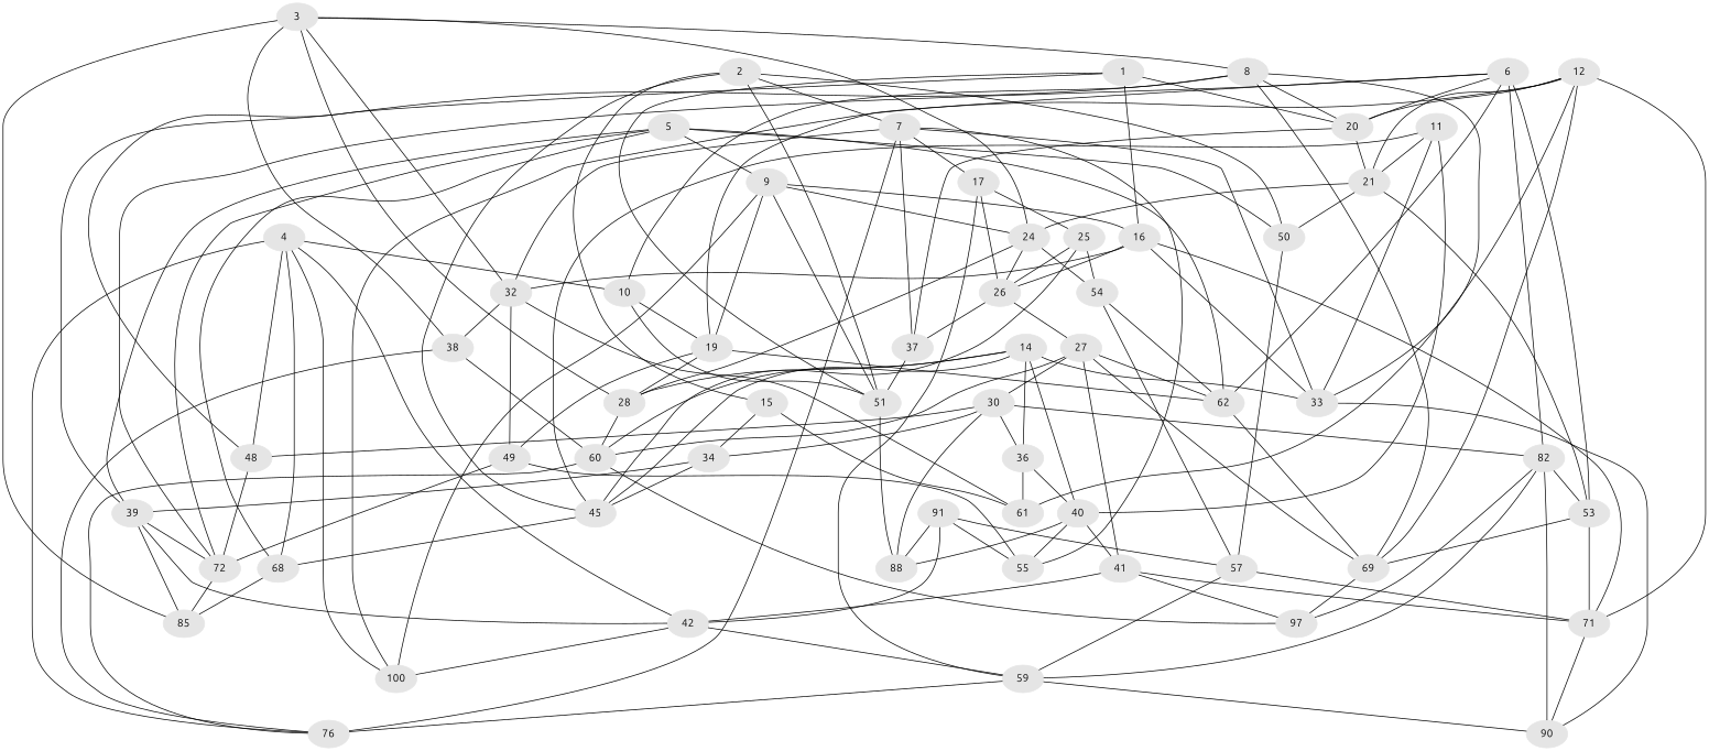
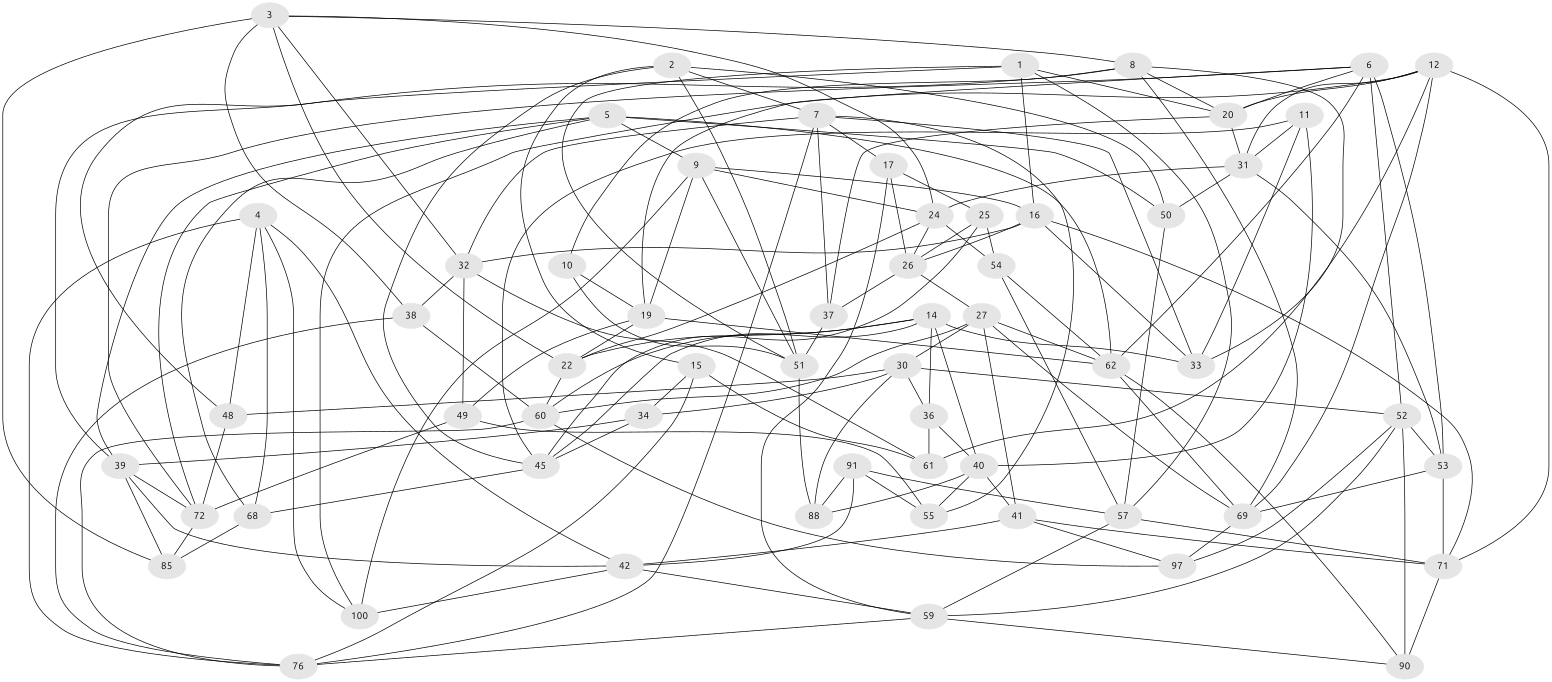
  graph {
    fontname=Ubuntu
    node [color=gray90 fontname=Ubuntu style=filled]
    edge [fontname=Ubuntu]
    1 [super="+43"]
    16 [super="+22"]
    20 [super="+81"]
    48
    51 [super="+93"]
    57 [super="+73"]
    32 [super="+47"]
    33 [super="+95"]
    71 [super="+78"]
    26 [super="+63"]
    19 [super="+23"]
-   28 [super="+46"]
+   28 [super="+46" label=22]
    62 [super="+86"]
    49
    37
-   21 [super="+29"]
+   21 [super="+29" label=31]
    72 [super="+98"]
    88
    59 [super="+89"]
    2 [super="+87"]
    7 [super="+82"]
    15
    45 [super="+64"]
    50
    76 [super="+83"]
    17
    55
    61
    34 [super="+77"]
    68
    3 [super="+84"]
    8 [super="+99"]
    24 [super="+58"]
    38
    85
    10
    39 [super="+65"]
    69 [super="+80"]
    54
    60 [super="+96"]
    4 [super="+18"]
    42 [super="+70"]
    100
    5 [super="+66"]
    9 [super="+44"]
    6 [super="+13"]
-   52 [super="+92" label=82]
+   52 [super="+92"]
    53 [super="+94"]
    90
    97
    25
    11
    40 [super="+91"]
    41 [super="+79"]
    12 [super="+75"]
    14 [super="+56"]
    36
    27 [super="+67"]
    30 [super="+74"]
    n60 [label=91]
    1 -- 16
    1 -- 20
    1 -- 48
    1 -- 51
+   1 -- 57
    16 -- 32
    16 -- 33
    16 -- 71
    16 -- 26
    20 -- 37
    20 -- 21
    48 -- 72
    51 -- 88
    57 -- 71
    57 -- 59
    32 -- 49
    32 -- 61
    32 -- 38
-   33 -- 90
+   62 -- 90
    71 -- 90
    26 -- 37
    26 -- 27
    19 -- 28
    19 -- 62
    19 -- 49
    28 -- 60
    62 -- 69
    49 -- 72
    49 -- 55
    37 -- 51
    21 -- 50
    21 -- 24
    21 -- 53
    72 -- 85
    59 -- 76
    59 -- 90
    2 -- 51
    2 -- 7
    2 -- 15
    2 -- 45
    2 -- 50
    7 -- 32
    7 -- 33
    7 -- 37
    7 -- 76
    7 -- 17
    7 -- 55
+   15 -- 76
    15 -- 61
    15 -- 34
    45 -- 68
    50 -- 57
    17 -- 26
    17 -- 59
    17 -- 25
    34 -- 45
    34 -- 39
    68 -- 85
    3 -- 32
    3 -- 28
    3 -- 8
    3 -- 24
    3 -- 38
    3 -- 85
    8 -- 20
    8 -- 33
    8 -- 10
    8 -- 39
    8 -- 69
    24 -- 26
    24 -- 28
    24 -- 54
    38 -- 76
    38 -- 60
    10 -- 51
    10 -- 19
    39 -- 72
    39 -- 85
    39 -- 42
    69 -- 97
    54 -- 57
    54 -- 62
    60 -- 76
    60 -- 97
    4 -- 48
    4 -- 76
    4 -- 68
-   4 -- 10
    4 -- 42
    4 -- 100
    42 -- 59
    42 -- 100
    5 -- 62
    5 -- 72
    5 -- 50
    5 -- 68
    5 -- 39
    5 -- 9
    9 -- 16
    9 -- 51
    9 -- 19
    9 -- 24
    9 -- 100
    6 -- 20
    6 -- 19
    6 -- 62
    6 -- 72
    6 -- 52
    6 -- 53 [weight=2]
    52 -- 59
    52 -- 53
    52 -- 90
    52 -- 97
    53 -- 71
    53 -- 69
    25 -- 26
    25 -- 45
    25 -- 54
    11 -- 33
    11 -- 21
    11 -- 45
    11 -- 40
    40 -- 88
    40 -- 55
    40 -- 41
    41 -- 71
    41 -- 42
    41 -- 97
    12 -- 20
    12 -- 71
    12 -- 21
    12 -- 61
    12 -- 69
    12 -- 100
    14 -- 33
    14 -- 28
    14 -- 45
    14 -- 60
    14 -- 40
    14 -- 36
    36 -- 61
    36 -- 40
    27 -- 62
    27 -- 69
    27 -- 60
    27 -- 41
    27 -- 30
    30 -- 48
    30 -- 88
    30 -- 34
    30 -- 52
    30 -- 36
    n60 -- 57
    n60 -- 88
    n60 -- 55
    n60 -- 42
  }
